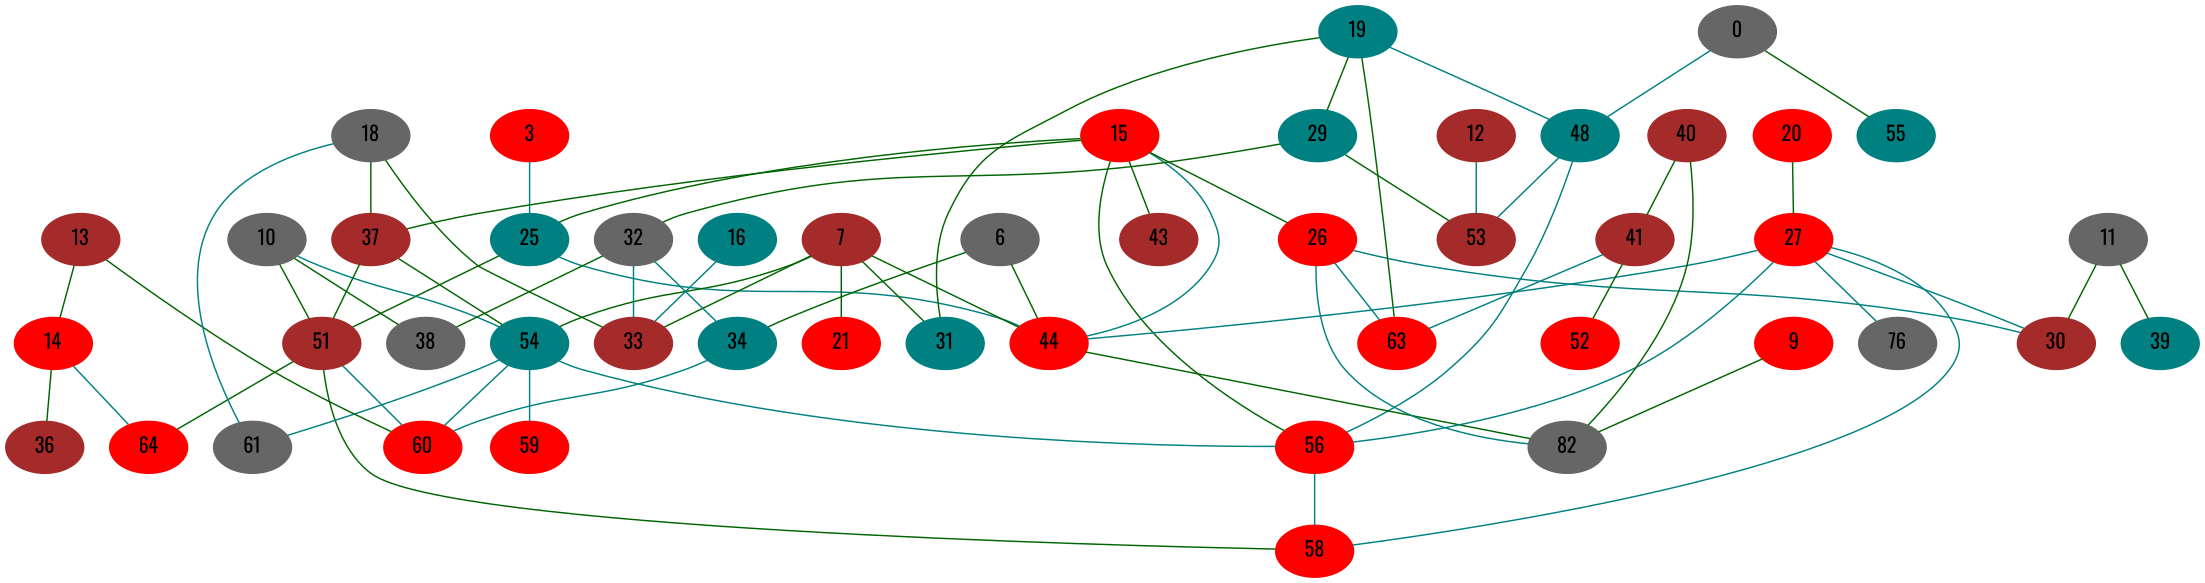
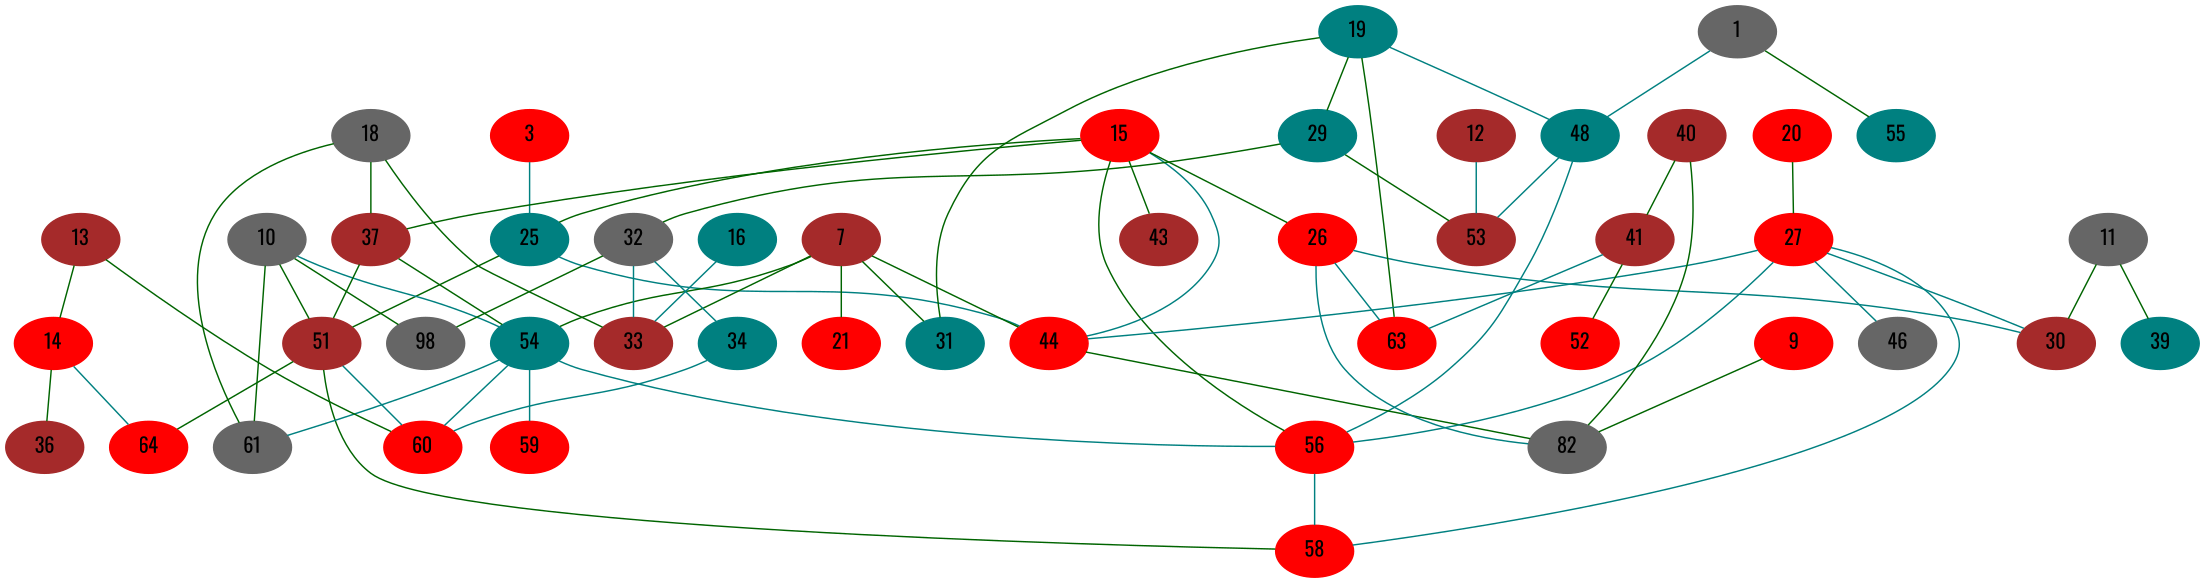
  graph {
    fontname=Oswald
    node [color=red fontname=Oswald style=filled]
    edge [color=darkgreen fontname=Oswald weight=1.0]
-   1 [color=gray40 label=0]
+   1 [color=gray40]
    48 [color=teal]
    55 [color=teal]
    53 [color=brown]
    56
    25 [color=teal]
    3
    44
    51 [color=brown]
-   6 [color=gray40]
    34 [color=teal]
    60
    n13 [color=gray40 label=82]
    7 [color=brown]
    21
    31 [color=teal]
    33 [color=brown]
    54 [color=teal]
    61 [color=gray40]
    59
    9
    10 [color=gray40]
-   38 [color=gray40]
+   38 [color=gray40 label=98]
    64
    58
    11 [color=gray40]
    30 [color=brown]
    39 [color=teal]
    12 [color=brown]
    13 [color=brown]
    14
    36 [color=brown]
    15
    26
    37 [color=brown]
    43 [color=brown]
    63
    16 [color=teal]
    18 [color=gray40]
    19 [color=teal]
    29 [color=teal]
    32 [color=gray40]
    20
    27
-   46 [color=gray40 label=76]
+   46 [color=gray40]
    40 [color=brown]
    41 [color=brown]
    52
    1 -- 48 [color=teal]
    1 -- 55
    48 -- 53 [color=teal]
    48 -- 56 [color=teal]
    56 -- 58 [color=teal]
    25 -- 44 [color=teal]
    25 -- 51
    3 -- 25 [color=teal]
    44 -- n13
    51 -- 60 [color=teal]
    51 -- 64
    51 -- 58
-   6 -- 44
-   6 -- 34
    34 -- 60 [color=teal]
    7 -- 44 [weight=2.0]
    7 -- 21
    7 -- 31
    7 -- 33
    7 -- 54
    54 -- 56 [color=teal]
    54 -- 60 [color=teal]
    54 -- 61 [color=teal]
    54 -- 59 [color=teal]
    9 -- n13
    10 -- 51
    10 -- 54 [color=teal]
+   10 -- 61
    10 -- 38
    11 -- 30
    11 -- 39
    12 -- 53 [color=teal weight=2.0]
    13 -- 60
    13 -- 14
    14 -- 64 [color=teal]
    14 -- 36
    15 -- 56
    15 -- 25
    15 -- 44 [color=teal]
    15 -- 26
    15 -- 37
    15 -- 43
    26 -- n13 [color=teal]
    26 -- 30 [color=teal]
    26 -- 63 [color=teal]
    37 -- 51
    37 -- 54
    16 -- 33 [color=teal]
    18 -- 33
-   18 -- 61 [color=teal]
+   18 -- 61
    18 -- 37
    19 -- 48 [color=teal]
    19 -- 31
    19 -- 63
    19 -- 29
    29 -- 53
    29 -- 32
    32 -- 34 [color=teal]
    32 -- 33 [color=teal]
    32 -- 38
    20 -- 27
    27 -- 56 [color=teal]
    27 -- 44 [color=teal weight=2.0]
    27 -- 58 [color=teal]
    27 -- 30 [color=teal]
    27 -- 46 [color=teal]
    40 -- n13
    40 -- 41
    41 -- 63 [color=teal]
    41 -- 52
  }
